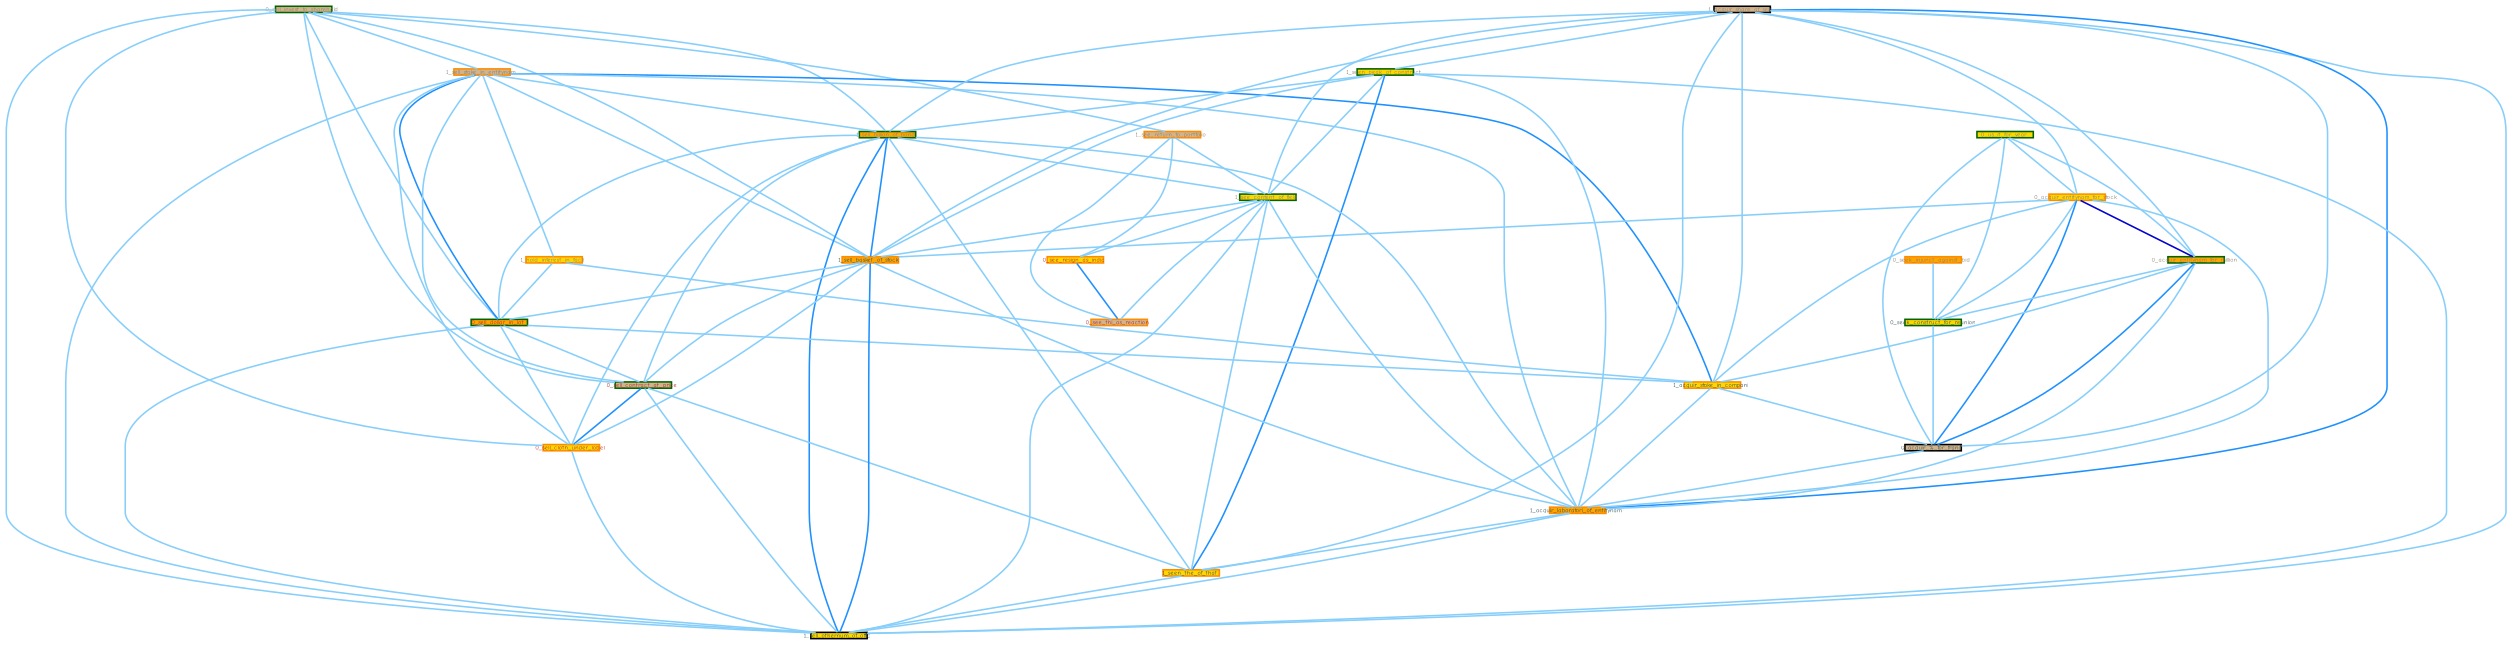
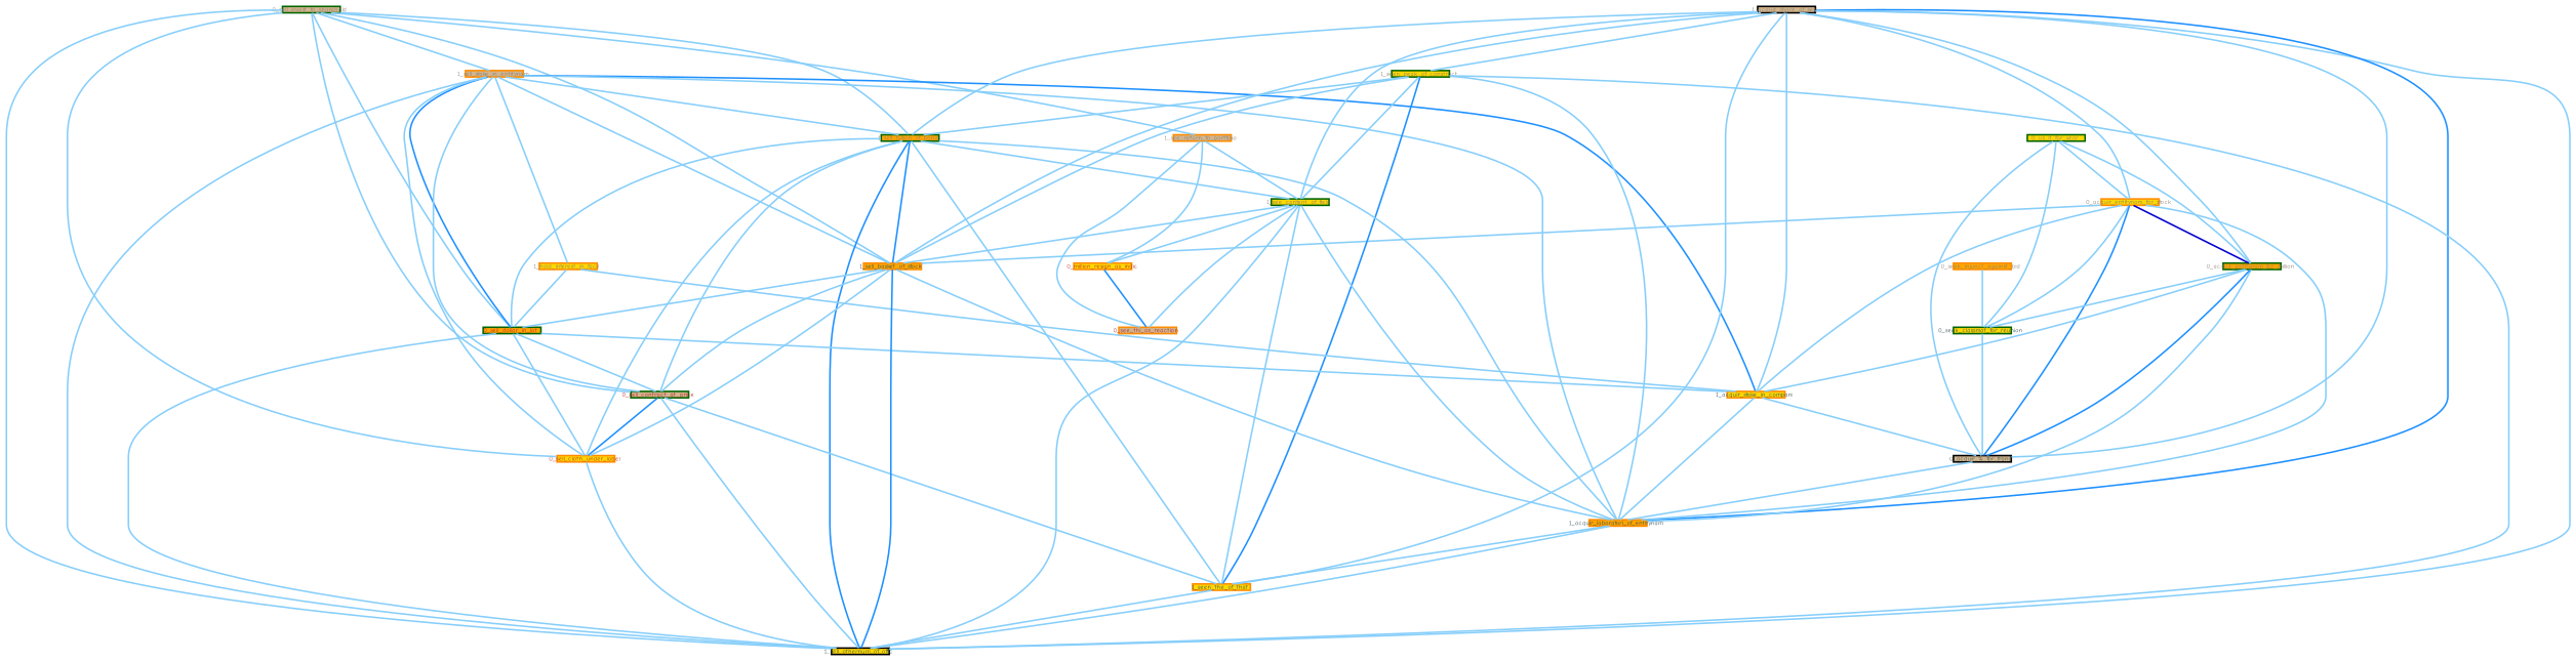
  graph {
    fontname="Comic Neue"
    node [color=darkorange fillcolor=gold fixedsize=true fontcolor="#8b7d6b" fontname="Comic Neue" fontsize=4 shape=polygon style=filled]
    edge [color="#87cefa" fontname="Comic Neue" w=1]
    "0_sell_invest_to_sharehold " [color=darkgreen fillcolor=tan height=.06 width=.5]
    "1_sell_stake_in_entitynam " [fillcolor=tan height=.06 width=.5]
    "0_us_it_for_year " [color=darkgreen height=.06 width=.5]
    "0_seek_injunct_against_bid " [fillcolor=orange height=.06 width=.5]
    "1_acquir_share_of_seri " [color=black fillcolor=tan height=.06 width=.5]
    "0_acquir_entitynam_for_stock " [height=.06 width=.5]
    "1_seen_peak_of_construct " [color=darkgreen height=.06 width=.5]
    "1_sell_billion_of_bond " [color=darkgreen fillcolor=orange height=.06 width=.5]
    "1_hold_interest_in_facil " [height=.06 width=.5]
    "1_see_return_to_portfolio " [fillcolor=tan height=.06 width=.5]
    "1_see_content_of_field " [color=darkgreen height=.06 width=.5]
    "0_acquir_entitynam_for_million " [color=darkgreen fillcolor=orange height=.06 width=.5]
    "0_sell_dollar_in_lot " [color=darkgreen fillcolor=orange fontcolor="#b22222" height=.06 width=.5]
-   "0_see_resign_as_indic " [fontcolor="#b22222" height=.06 width=.5]
+   "0_see_resign_as_indic " [fontcolor="#b22222" height=.06 width=.5 label="0_million_resign_as_indic"]
    "0_sell_contract_at_price " [color=darkgreen fillcolor=tan fontcolor="#b22222" height=.06 width=.5]
    "0_sell_cloth_under_label " [fontcolor="#b22222" height=.06 width=.5]
    "0_see_thi_as_reaction " [fillcolor=tan fontcolor="#b22222" height=.06 width=.5]
    "1_sell_basket_of_stock " [fillcolor=orange fontcolor="#2f4f4f" height=.06 width=.5]
    "1_sell_othernum_of_offic " [color=black fontcolor="#2f4f4f" height=.06 width=.5]
    "1_acquir_stake_in_compani " [fontcolor="#2f4f4f" height=.06 width=.5]
    "1_acquir_laboratori_of_entitynam " [fillcolor=orange fontcolor="#2f4f4f" height=.06 width=.5]
-   "0_seek_classmat_for_reunion " [color=darkgreen fontcolor="#2f4f4f" height=.06 width=.5 label="0_seek_construct_for_reunion"]
+   "0_seek_classmat_for_reunion " [color=darkgreen fontcolor="#2f4f4f" height=.06 width=.5]
    "0_acquir_%_for_franc " [color=black fillcolor=tan fontcolor="#2f4f4f" height=.06 width=.5]
    "1_seen_the_of_that " [fontcolor="#2f4f4f" height=.06 width=.5]
    subgraph sub_1 {
      "0_sell_invest_to_sharehold "
      "1_sell_stake_in_entitynam "
      "0_us_it_for_year "
      "0_seek_injunct_against_bid "
      "1_acquir_share_of_seri "
      "0_acquir_entitynam_for_stock "
      "1_seen_peak_of_construct "
      "1_sell_billion_of_bond "
      "1_hold_interest_in_facil "
      "1_see_return_to_portfolio "
      "1_see_content_of_field "
      "0_acquir_entitynam_for_million "
    }
    subgraph sub_2 {
      "0_sell_dollar_in_lot "
      "0_see_resign_as_indic "
      "0_sell_contract_at_price "
      "0_sell_cloth_under_label "
      "0_see_thi_as_reaction "
    }
    "0_sell_invest_to_sharehold " -- "1_sell_stake_in_entitynam "
    "0_sell_invest_to_sharehold " -- "1_sell_billion_of_bond "
    "0_sell_invest_to_sharehold " -- "1_see_return_to_portfolio "
    "0_sell_invest_to_sharehold " -- "0_sell_dollar_in_lot "
    "0_sell_invest_to_sharehold " -- "0_sell_contract_at_price "
    "0_sell_invest_to_sharehold " -- "0_sell_cloth_under_label "
    "0_sell_invest_to_sharehold " -- "1_sell_basket_of_stock "
    "0_sell_invest_to_sharehold " -- "1_sell_othernum_of_offic "
    "1_sell_stake_in_entitynam " -- "1_sell_billion_of_bond "
    "1_sell_stake_in_entitynam " -- "1_hold_interest_in_facil "
    "1_sell_stake_in_entitynam " -- "0_sell_dollar_in_lot " [color="#1e90ff" w=2]
    "1_sell_stake_in_entitynam " -- "0_sell_contract_at_price "
    "1_sell_stake_in_entitynam " -- "0_sell_cloth_under_label "
    "1_sell_stake_in_entitynam " -- "1_sell_basket_of_stock "
    "1_sell_stake_in_entitynam " -- "1_sell_othernum_of_offic "
    "1_sell_stake_in_entitynam " -- "1_acquir_stake_in_compani " [color="#1e90ff" w=2]
    "1_sell_stake_in_entitynam " -- "1_acquir_laboratori_of_entitynam "
    "0_us_it_for_year " -- "0_acquir_entitynam_for_stock "
    "0_us_it_for_year " -- "0_acquir_entitynam_for_million "
    "0_us_it_for_year " -- "0_seek_classmat_for_reunion "
    "0_us_it_for_year " -- "0_acquir_%_for_franc "
    "0_seek_injunct_against_bid " -- "0_seek_classmat_for_reunion "
    "1_acquir_share_of_seri " -- "0_acquir_entitynam_for_stock "
    "1_acquir_share_of_seri " -- "1_seen_peak_of_construct "
    "1_acquir_share_of_seri " -- "1_sell_billion_of_bond "
    "1_acquir_share_of_seri " -- "1_see_content_of_field "
    "1_acquir_share_of_seri " -- "0_acquir_entitynam_for_million "
    "1_acquir_share_of_seri " -- "1_sell_basket_of_stock "
    "1_acquir_share_of_seri " -- "1_sell_othernum_of_offic "
    "1_acquir_share_of_seri " -- "1_acquir_stake_in_compani "
    "1_acquir_share_of_seri " -- "1_acquir_laboratori_of_entitynam " [color="#1e90ff" w=2]
    "1_acquir_share_of_seri " -- "0_acquir_%_for_franc "
    "1_acquir_share_of_seri " -- "1_seen_the_of_that "
    "0_acquir_entitynam_for_stock " -- "0_acquir_entitynam_for_million " [color="#0000cd" w=3]
    "0_acquir_entitynam_for_stock " -- "1_sell_basket_of_stock "
    "0_acquir_entitynam_for_stock " -- "1_acquir_stake_in_compani "
    "0_acquir_entitynam_for_stock " -- "1_acquir_laboratori_of_entitynam "
    "0_acquir_entitynam_for_stock " -- "0_seek_classmat_for_reunion "
    "0_acquir_entitynam_for_stock " -- "0_acquir_%_for_franc " [color="#1e90ff" w=2]
    "1_seen_peak_of_construct " -- "1_sell_billion_of_bond "
    "1_seen_peak_of_construct " -- "1_see_content_of_field "
    "1_seen_peak_of_construct " -- "1_sell_basket_of_stock "
    "1_seen_peak_of_construct " -- "1_sell_othernum_of_offic "
    "1_seen_peak_of_construct " -- "1_acquir_laboratori_of_entitynam "
    "1_seen_peak_of_construct " -- "1_seen_the_of_that " [color="#1e90ff" w=2]
    "1_sell_billion_of_bond " -- "1_see_content_of_field "
    "1_sell_billion_of_bond " -- "0_sell_dollar_in_lot "
    "1_sell_billion_of_bond " -- "0_sell_contract_at_price "
    "1_sell_billion_of_bond " -- "0_sell_cloth_under_label "
    "1_sell_billion_of_bond " -- "1_sell_basket_of_stock " [color="#1e90ff" w=2]
    "1_sell_billion_of_bond " -- "1_sell_othernum_of_offic " [color="#1e90ff" w=2]
    "1_sell_billion_of_bond " -- "1_acquir_laboratori_of_entitynam "
    "1_sell_billion_of_bond " -- "1_seen_the_of_that "
    "1_hold_interest_in_facil " -- "0_sell_dollar_in_lot "
    "1_hold_interest_in_facil " -- "1_acquir_stake_in_compani "
    "1_see_return_to_portfolio " -- "1_see_content_of_field "
    "1_see_return_to_portfolio " -- "0_see_resign_as_indic "
    "1_see_return_to_portfolio " -- "0_see_thi_as_reaction "
    "1_see_content_of_field " -- "0_see_resign_as_indic "
    "1_see_content_of_field " -- "0_see_thi_as_reaction "
    "1_see_content_of_field " -- "1_sell_basket_of_stock "
    "1_see_content_of_field " -- "1_sell_othernum_of_offic "
    "1_see_content_of_field " -- "1_acquir_laboratori_of_entitynam "
    "1_see_content_of_field " -- "1_seen_the_of_that "
    "0_acquir_entitynam_for_million " -- "1_acquir_stake_in_compani "
    "0_acquir_entitynam_for_million " -- "1_acquir_laboratori_of_entitynam "
    "0_acquir_entitynam_for_million " -- "0_seek_classmat_for_reunion "
    "0_acquir_entitynam_for_million " -- "0_acquir_%_for_franc " [color="#1e90ff" w=2]
    "0_sell_dollar_in_lot " -- "0_sell_contract_at_price "
    "0_sell_dollar_in_lot " -- "0_sell_cloth_under_label "
    "0_sell_dollar_in_lot " -- "1_sell_othernum_of_offic "
    "0_sell_dollar_in_lot " -- "1_acquir_stake_in_compani "
    "0_see_resign_as_indic " -- "0_see_thi_as_reaction " [color="#1e90ff" w=2]
    "0_sell_contract_at_price " -- "0_sell_cloth_under_label " [color="#1e90ff"]
    "0_sell_contract_at_price " -- "1_sell_othernum_of_offic "
    "0_sell_contract_at_price " -- "1_seen_the_of_that "
    "0_sell_cloth_under_label " -- "1_sell_othernum_of_offic "
    "1_sell_basket_of_stock " -- "0_sell_dollar_in_lot "
    "1_sell_basket_of_stock " -- "0_sell_contract_at_price "
    "1_sell_basket_of_stock " -- "0_sell_cloth_under_label "
    "1_sell_basket_of_stock " -- "1_sell_othernum_of_offic " [color="#1e90ff" w=2]
    "1_sell_basket_of_stock " -- "1_acquir_laboratori_of_entitynam "
    "1_acquir_stake_in_compani " -- "1_acquir_laboratori_of_entitynam "
    "1_acquir_stake_in_compani " -- "0_acquir_%_for_franc "
    "1_acquir_laboratori_of_entitynam " -- "1_sell_othernum_of_offic "
    "1_acquir_laboratori_of_entitynam " -- "1_seen_the_of_that "
    "0_seek_classmat_for_reunion " -- "0_acquir_%_for_franc "
    "0_acquir_%_for_franc " -- "1_acquir_laboratori_of_entitynam "
    "1_seen_the_of_that " -- "1_sell_othernum_of_offic "
  }
